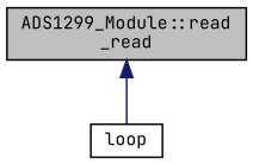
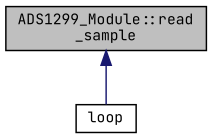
  digraph {
    rankdir=TB
    fontname="JetBrains Mono"
    node [color=black fontname="JetBrains Mono" fontsize=10 shape=record style=filled]
-   n1 [fillcolor=grey75 fontcolor=black height=0.2 label="ADS1299_Module::read\l_read" width=0.4]
+   n1 [fillcolor=grey75 fontcolor=black height=0.2 label="ADS1299_Module::read\l_sample" width=0.4]
    n2 [fillcolor=white height=0.2 label=loop width=0.4]
    n1 -> n2 [color=midnightblue dir=back fontname="JetBrains Mono" fontsize=10 labelfontname=Helvetica labelfontsize=10 style=solid]
  }
